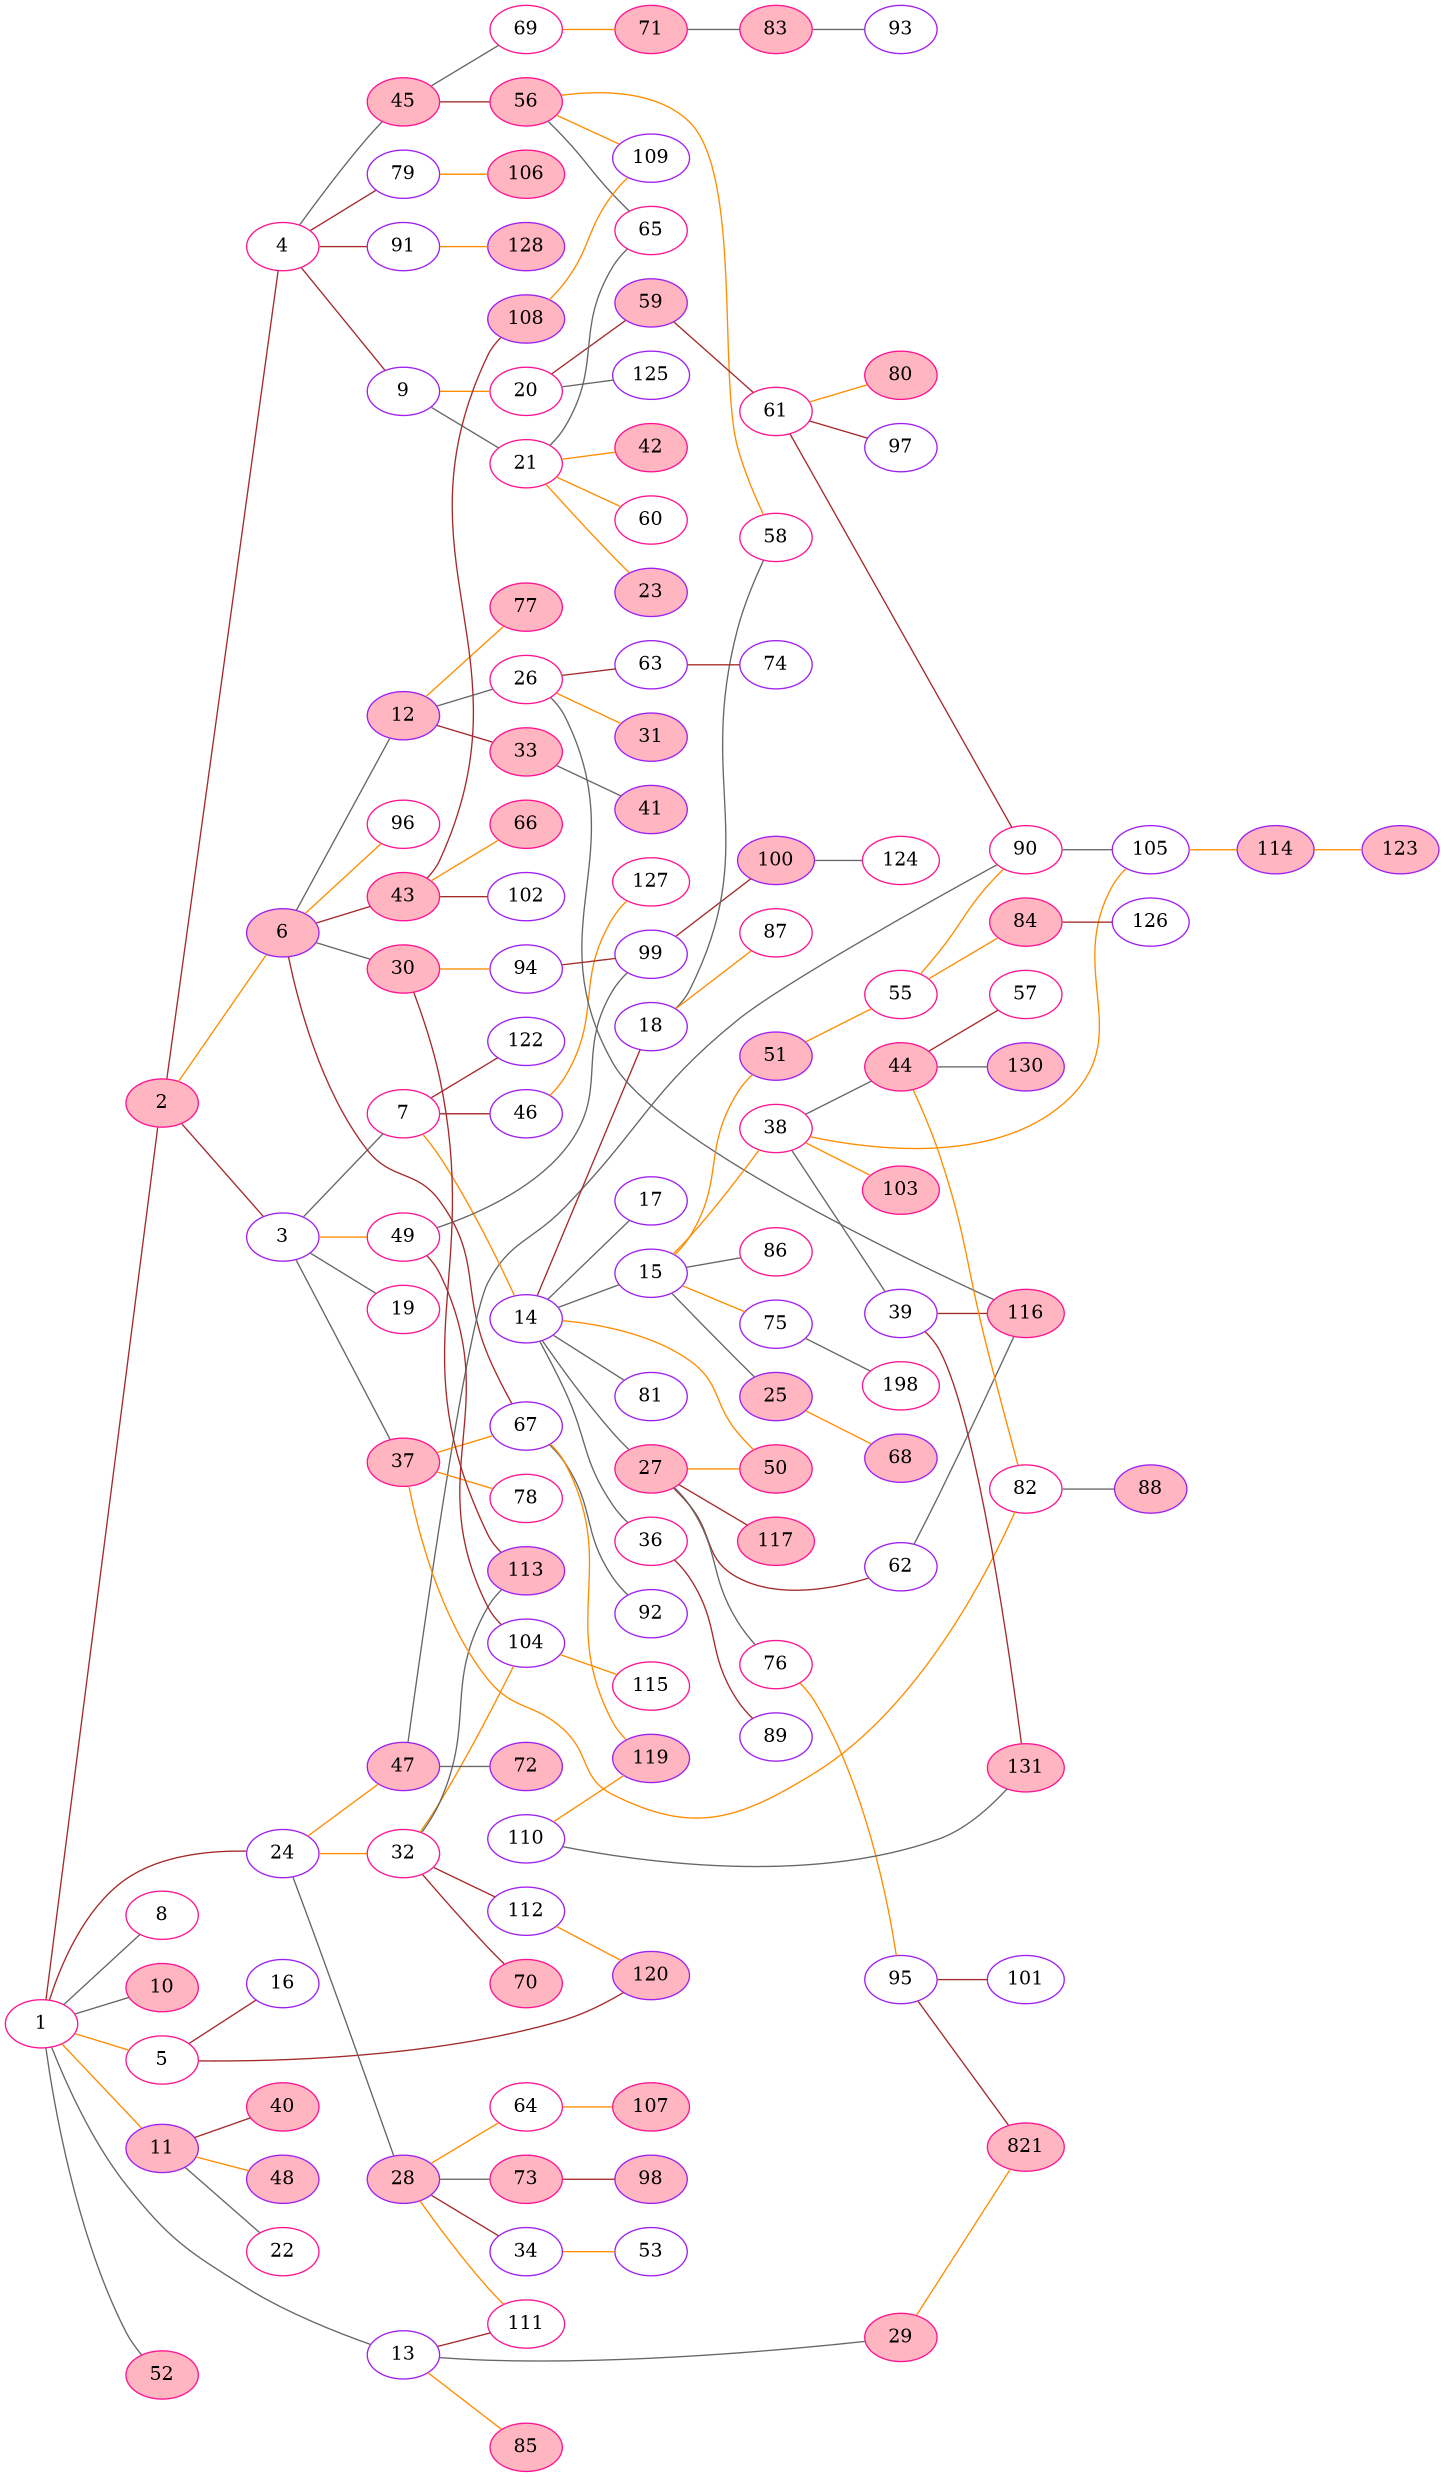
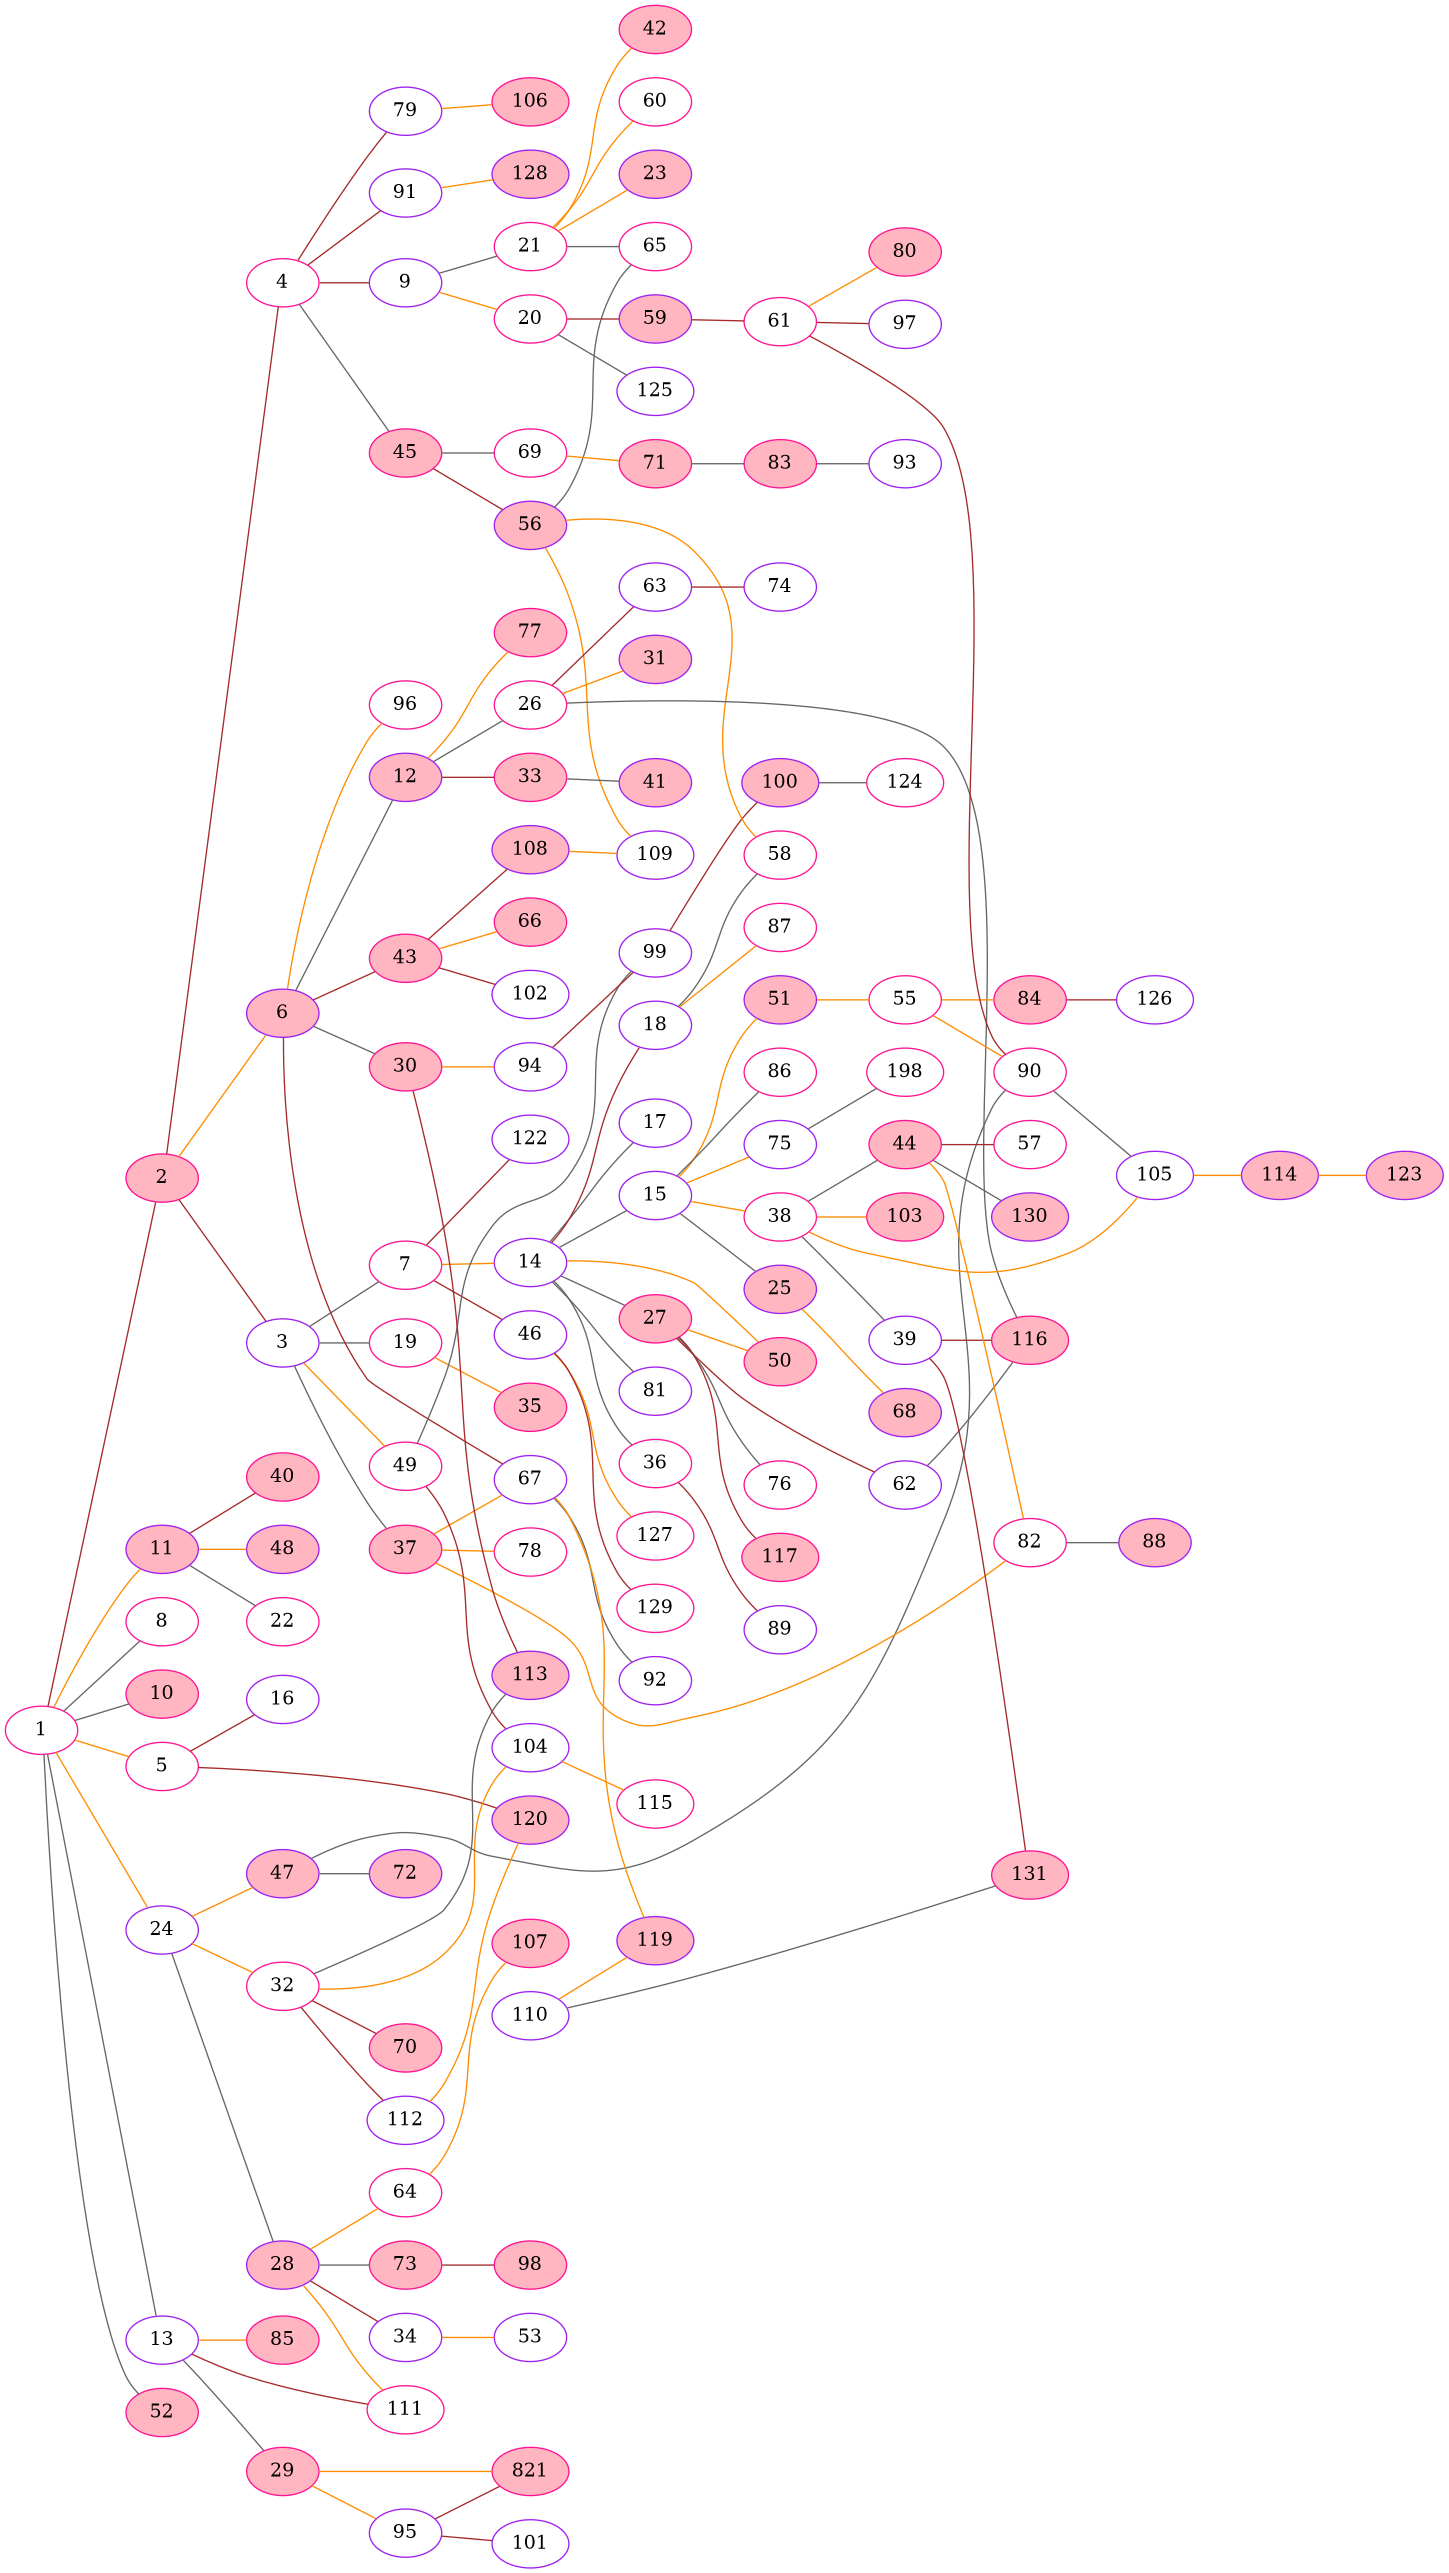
  graph {
    rankdir=LR
    node [color=deeppink fillcolor=white style=filled]
    edge [color=darkorange]
    2 [fillcolor=lightpink]
    1
    5
    8
    10 [fillcolor=lightpink]
    11 [color=purple fillcolor=lightpink]
    13 [color=purple]
    24 [color=purple]
    52 [fillcolor=lightpink]
    3 [color=purple]
    4
    6 [color=purple fillcolor=lightpink]
    16 [color=purple]
    120 [color=purple fillcolor=lightpink]
    22
    40 [fillcolor=lightpink]
    48 [color=purple fillcolor=lightpink]
    29 [fillcolor=lightpink]
    85 [fillcolor=lightpink]
    111
    28 [color=purple fillcolor=lightpink]
    32
    47 [color=purple fillcolor=lightpink]
    7
    19
    37 [fillcolor=lightpink]
    49
    9 [color=purple]
    45 [fillcolor=lightpink]
    79 [color=purple]
    91 [color=purple]
    12 [color=purple fillcolor=lightpink]
    30 [fillcolor=lightpink]
    43 [fillcolor=lightpink]
    67 [color=purple]
    96
    14 [color=purple]
    46 [color=purple]
    122 [color=purple]
+   35 [fillcolor=lightpink]
    78
    82
    104 [color=purple]
    99 [color=purple]
    20
    21
-   56 [fillcolor=lightpink]
+   56 [color=purple fillcolor=lightpink]
    69
    106 [fillcolor=lightpink]
    128 [color=purple fillcolor=lightpink]
    26
    33 [fillcolor=lightpink]
    77 [fillcolor=lightpink]
    94 [color=purple]
    113 [color=purple fillcolor=lightpink]
    66 [fillcolor=lightpink]
    102 [color=purple]
    108 [color=purple fillcolor=lightpink]
    92 [color=purple]
    119 [color=purple fillcolor=lightpink]
    15 [color=purple]
    17 [color=purple]
    18 [color=purple]
    27 [fillcolor=lightpink]
    36
    50 [fillcolor=lightpink]
    81 [color=purple]
    127
+   129
    59 [color=purple fillcolor=lightpink]
    125 [color=purple]
    23 [color=purple fillcolor=lightpink]
    42 [fillcolor=lightpink]
    60
    65
    31 [color=purple fillcolor=lightpink]
    63 [color=purple]
    116 [fillcolor=lightpink]
    41 [color=purple fillcolor=lightpink]
    n80 [fillcolor=lightpink label=821]
    25 [color=purple fillcolor=lightpink]
    38
    51 [color=purple fillcolor=lightpink]
    75 [color=purple]
    86
    58
    87
    62 [color=purple]
    76
    117 [fillcolor=lightpink]
    89 [color=purple]
    68 [color=purple fillcolor=lightpink]
    39 [color=purple]
    44 [fillcolor=lightpink]
    103 [fillcolor=lightpink]
    105 [color=purple]
    55
    n98 [label=198]
    61
    34 [color=purple]
    64
    73 [fillcolor=lightpink]
    70 [fillcolor=lightpink]
    112 [color=purple]
    72 [color=purple fillcolor=lightpink]
    90
    74 [color=purple]
    95 [color=purple]
    53 [color=purple]
    107 [fillcolor=lightpink]
-   98 [color=purple fillcolor=lightpink]
+   98 [fillcolor=lightpink]
    115
    88 [color=purple fillcolor=lightpink]
    131 [fillcolor=lightpink]
    57
    130 [color=purple fillcolor=lightpink]
    114 [color=purple fillcolor=lightpink]
    109 [color=purple]
    71 [fillcolor=lightpink]
    100 [color=purple fillcolor=lightpink]
    84 [fillcolor=lightpink]
    110 [color=purple]
    126 [color=purple]
    80 [fillcolor=lightpink]
    97 [color=purple]
    83 [fillcolor=lightpink]
    93 [color=purple]
    101 [color=purple]
    124
    123 [color=purple fillcolor=lightpink]
    2 -- 3 [color=brown]
    2 -- 4 [color=brown]
    2 -- 6
    1 -- 2 [color=brown]
    1 -- 5
    1 -- 8 [color=gray40]
    1 -- 10 [color=gray40]
    1 -- 11
    1 -- 13 [color=gray40]
-   1 -- 24 [color=brown]
+   1 -- 24
    1 -- 52 [color=gray40]
    5 -- 16 [color=brown]
    5 -- 120 [color=brown]
    11 -- 22 [color=gray40]
    11 -- 40 [color=brown]
    11 -- 48
    13 -- 29 [color=gray40]
    13 -- 85
    13 -- 111 [color=brown]
    24 -- 28 [color=gray40]
    24 -- 32
    24 -- 47
    3 -- 7 [color=gray40]
    3 -- 19 [color=gray40]
    3 -- 37 [color=gray40]
    3 -- 49
    4 -- 9 [color=brown]
    4 -- 45 [color=gray40]
    4 -- 79 [color=brown]
    4 -- 91 [color=brown]
    6 -- 12 [color=gray40]
    6 -- 30 [color=gray40]
    6 -- 43 [color=brown]
    6 -- 67 [color=brown]
    6 -- 96
    29 -- n80
    28 -- 111
    28 -- 34 [color=brown]
    28 -- 64
    28 -- 73 [color=gray40]
    32 -- 104
    32 -- 113 [color=gray40]
    32 -- 70 [color=brown]
    32 -- 112 [color=brown]
    47 -- 72 [color=gray40]
    47 -- 90 [color=gray40]
    7 -- 14
    7 -- 46 [color=brown]
    7 -- 122 [color=brown]
+   19 -- 35
    37 -- 67
    37 -- 78
    37 -- 82
    49 -- 104 [color=brown]
    49 -- 99 [color=gray40]
    9 -- 20
    9 -- 21 [color=gray40]
    45 -- 56 [color=brown]
    45 -- 69 [color=gray40]
    79 -- 106
    91 -- 128
    12 -- 26 [color=gray40]
    12 -- 33 [color=brown]
    12 -- 77
    30 -- 94
    30 -- 113 [color=brown]
    43 -- 66
    43 -- 102 [color=brown]
    43 -- 108 [color=brown]
    67 -- 92 [color=gray40]
    67 -- 119
    14 -- 15 [color=gray40]
    14 -- 17 [color=gray40]
    14 -- 18 [color=brown]
    14 -- 27 [color=gray40]
    14 -- 36 [color=gray40]
    14 -- 50
    14 -- 81 [color=gray40]
    46 -- 127
+   46 -- 129 [color=brown]
    82 -- 88 [color=gray40]
    104 -- 115
    99 -- 100 [color=brown]
    20 -- 59 [color=brown]
    20 -- 125 [color=gray40]
    21 -- 23
    21 -- 42
    21 -- 60
    21 -- 65 [color=gray40]
    56 -- 65 [color=gray40]
    56 -- 58
    56 -- 109
    69 -- 71
    26 -- 31
    26 -- 63 [color=brown]
    26 -- 116 [color=gray40]
    33 -- 41 [color=gray40]
    94 -- 99 [color=brown]
    108 -- 109
    15 -- 25 [color=gray40]
    15 -- 38
    15 -- 51
    15 -- 75
    15 -- 86 [color=gray40]
    18 -- 58 [color=gray40]
    18 -- 87
    27 -- 50
    27 -- 62 [color=brown]
    27 -- 76 [color=gray40]
    27 -- 117 [color=brown]
    36 -- 89 [color=brown]
    59 -- 61 [color=brown]
    63 -- 74 [color=brown]
    25 -- 68
    38 -- 39 [color=gray40]
    38 -- 44 [color=gray40]
    38 -- 103
    38 -- 105
    51 -- 55
    75 -- n98 [color=gray40]
    62 -- 116 [color=gray40]
-   76 -- 95
+   29 -- 95
    39 -- 116 [color=brown]
    39 -- 131 [color=brown]
    44 -- 82
    44 -- 57 [color=brown]
    44 -- 130 [color=gray40]
    105 -- 114
    55 -- 90
    55 -- 84
    61 -- 90 [color=brown]
    61 -- 80
    61 -- 97 [color=brown]
    34 -- 53
    64 -- 107
    73 -- 98 [color=brown]
    112 -- 120
    90 -- 105 [color=gray40]
    95 -- n80 [color=brown]
    95 -- 101 [color=brown]
    114 -- 123
    71 -- 83 [color=gray40]
    100 -- 124 [color=gray40]
    84 -- 126 [color=brown]
    110 -- 119
    110 -- 131 [color=gray40]
    83 -- 93 [color=gray40]
  }
